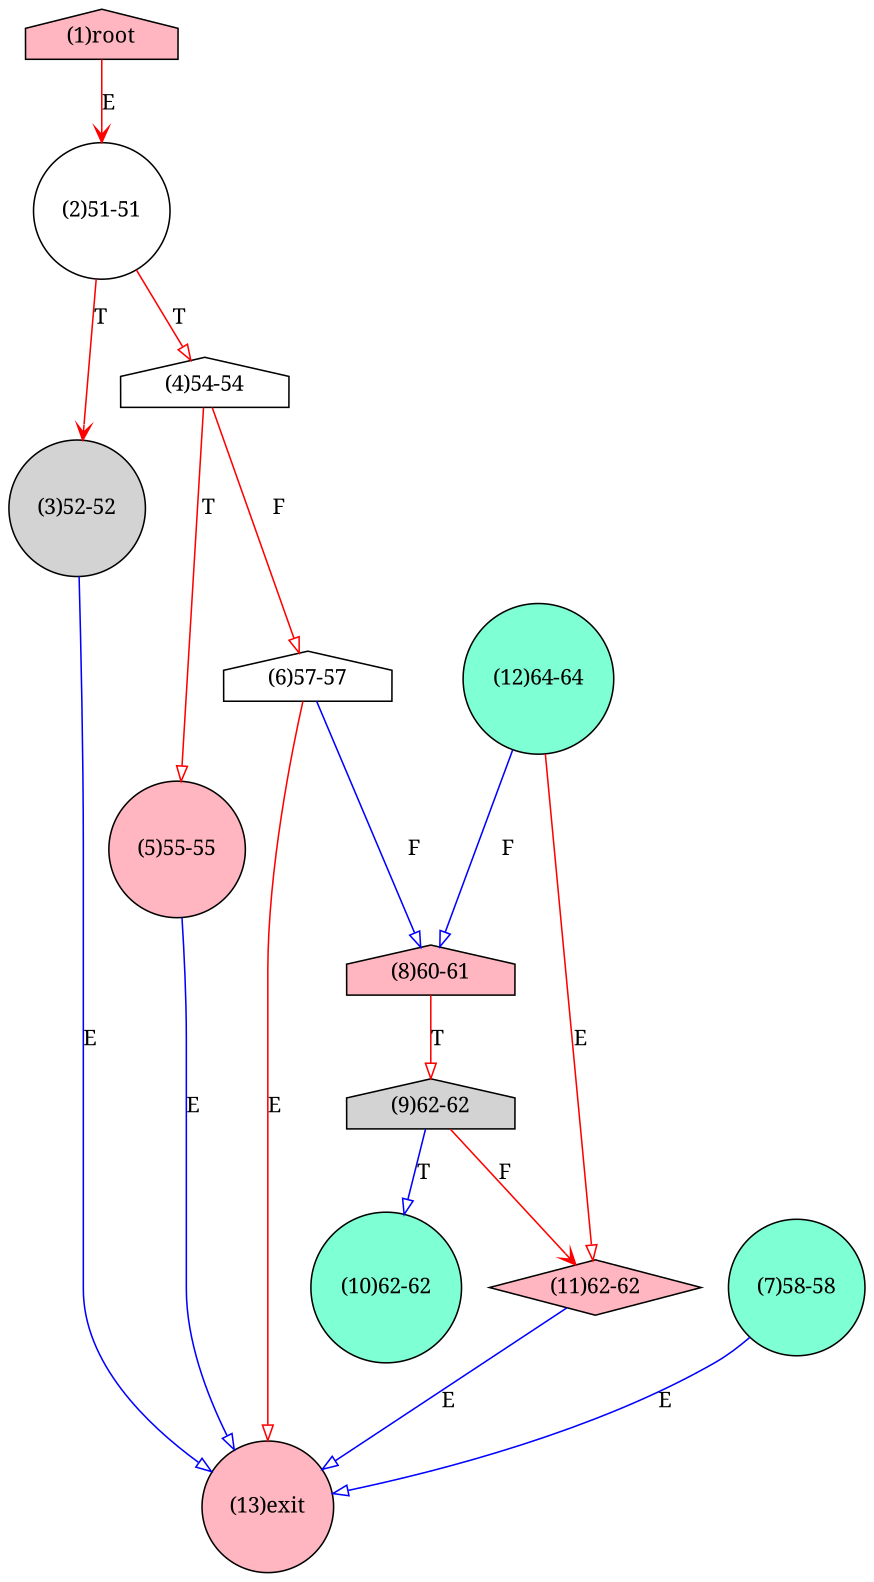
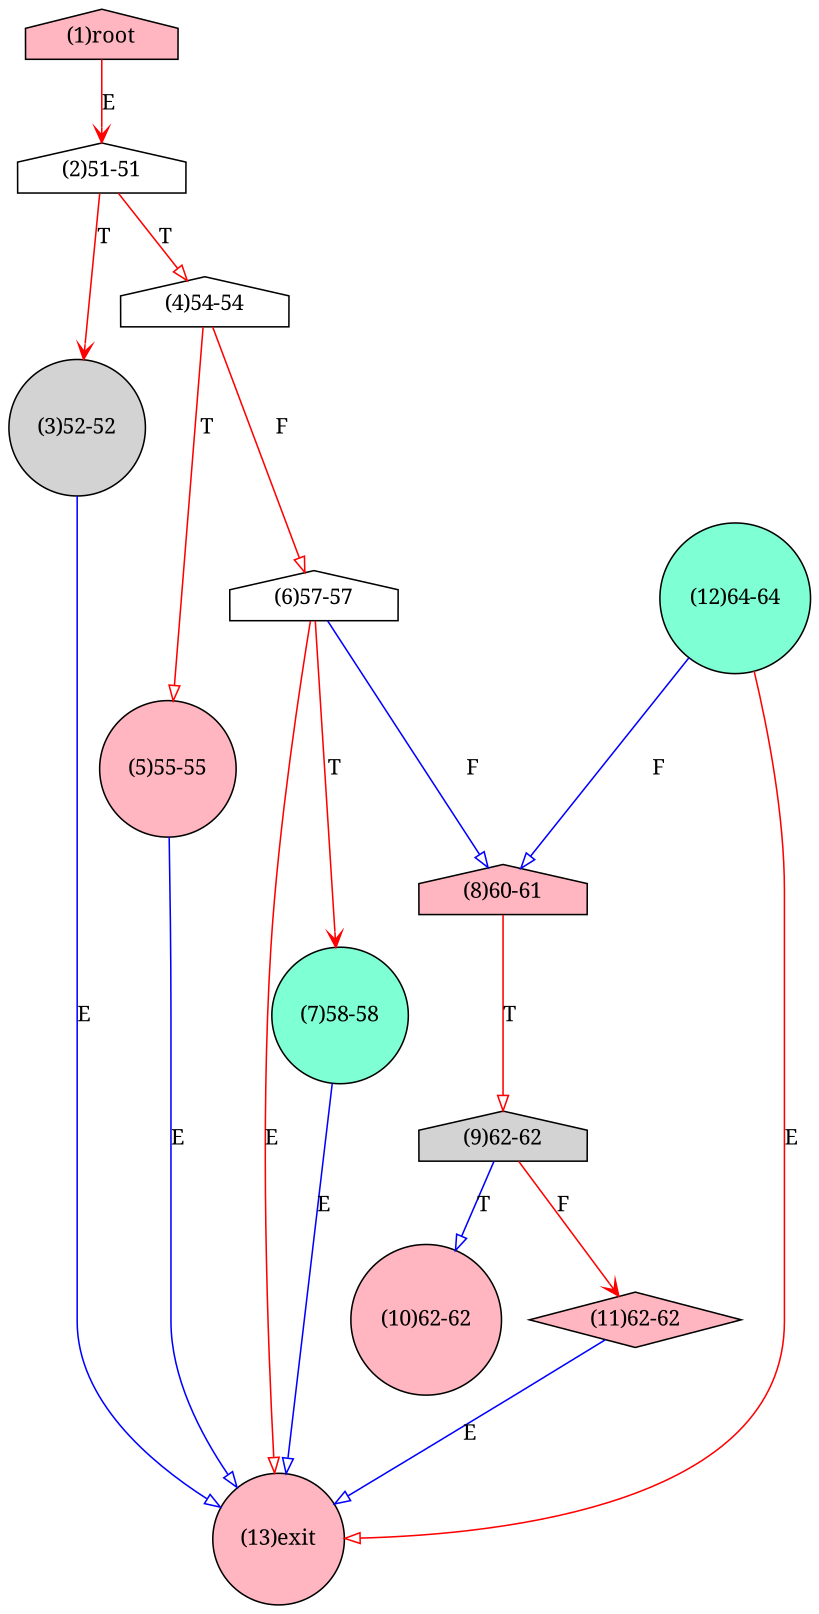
  digraph {
    fontname="Noto Serif"
    node [fillcolor=lightpink fontname="Noto Serif" shape=circle style=filled]
    edge [arrowhead=onormal color=red fontname="Noto Serif"]
    n1 [label="(1)root" shape=house]
-   n2 [fillcolor=white label="(2)51-51"]
+   n2 [fillcolor=white label="(2)51-51" shape=house]
    n3 [fillcolor=lightgrey label="(3)52-52"]
    n4 [fillcolor=white label="(4)54-54" shape=house]
    n5 [label="(13)exit"]
    n6 [label="(5)55-55"]
    n7 [fillcolor=white label="(6)57-57" shape=house]
    n8 [fillcolor=aquamarine label="(7)58-58"]
    n9 [label="(8)60-61" shape=house]
    n10 [fillcolor=lightgrey label="(9)62-62" shape=house]
-   n11 [fillcolor=aquamarine label="(10)62-62"]
+   n11 [label="(10)62-62"]
    n12 [label="(11)62-62" shape=diamond]
    n13 [fillcolor=aquamarine label="(12)64-64"]
    n1 -> n2 [arrowhead=vee label=E]
    n2 -> n3 [arrowhead=vee label=T]
    n2 -> n4 [label=T]
    n3 -> n5 [color=blue label=E]
    n4 -> n6 [label=T]
    n4 -> n7 [label=F]
    n6 -> n5 [color=blue label=E]
    n7 -> n5 [label=E]
+   n7 -> n8 [arrowhead=vee label=T]
    n7 -> n9 [color=blue label=F]
    n8 -> n5 [color=blue label=E]
    n9 -> n10 [label=T]
    n10 -> n11 [color=blue label=T]
    n10 -> n12 [arrowhead=vee label=F]
    n12 -> n5 [color=blue label=E]
-   n13 -> n12 [label=E]
+   n13 -> n5 [label=E]
    n13 -> n9 [color=blue label=F]
  }
